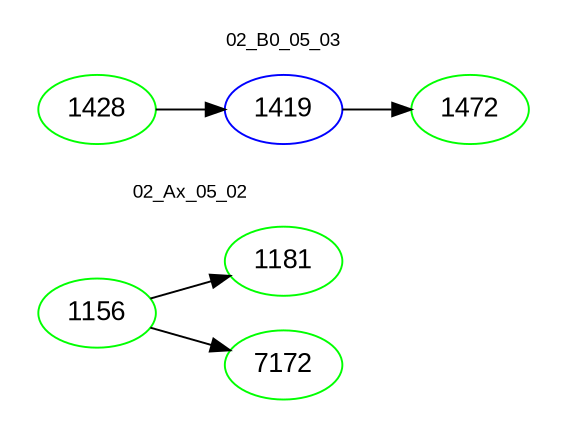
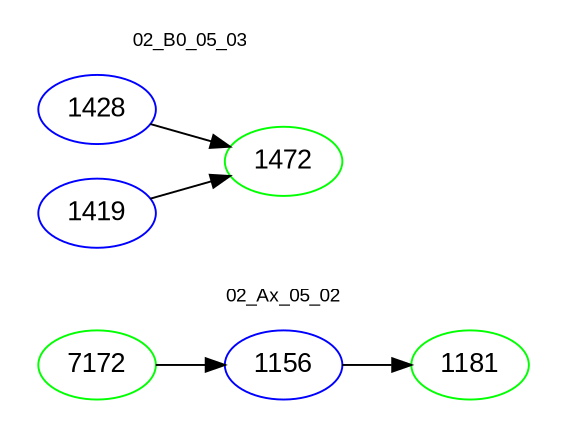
  digraph {
    fontname="Liberation Sans"
    rankdir=LR
    node [color=green fontname="Liberation Sans"]
    edge [color=black fontname="Liberation Sans"]
    n1 [label=7172]
-   n2 [label=1156]
+   n2 [color=blue label=1156]
    n3 [label=1181]
-   n4 [label=1428]
+   n4 [color=blue label=1428]
    n5 [color=blue label=1419]
    n6 [label=1472]
    subgraph cluster_1 {
      color=white
      fontsize=10
      label="02_Ax_05_02"
      n1
      n2
      n3
    }
    subgraph cluster_2 {
      color=white
      fontsize=10
      label="02_B0_05_03"
      n4
      n5
      n6
    }
-   n2 -> n1
+   n1 -> n2
    n2 -> n3
-   n4 -> n5
+   n4 -> n6
    n5 -> n6
  }
